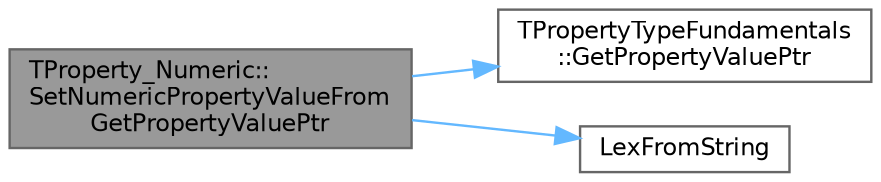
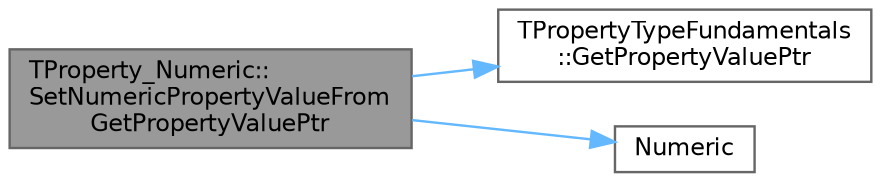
  digraph {
    rankdir=LR
    node [color=grey40 fillcolor=white fontname=Helvetica fontsize=10 shape=box style=filled]
    edge [color=steelblue1 fontname=Helvetica fontsize=10 labelfontname=Helvetica labelfontsize=10 style=solid]
    n1 [color=gray40 fillcolor=grey60 fontcolor=black height=0.2 label="TProperty_Numeric::\lSetNumericPropertyValueFrom\lGetPropertyValuePtr" width=0.4]
    n2 [height=0.2 label="TPropertyTypeFundamentals\l::GetPropertyValuePtr" width=0.4]
-   n3 [height=0.2 label=LexFromString width=0.4]
+   n3 [height=0.2 label=Numeric width=0.4]
    n1 -> n2
    n1 -> n3
  }
